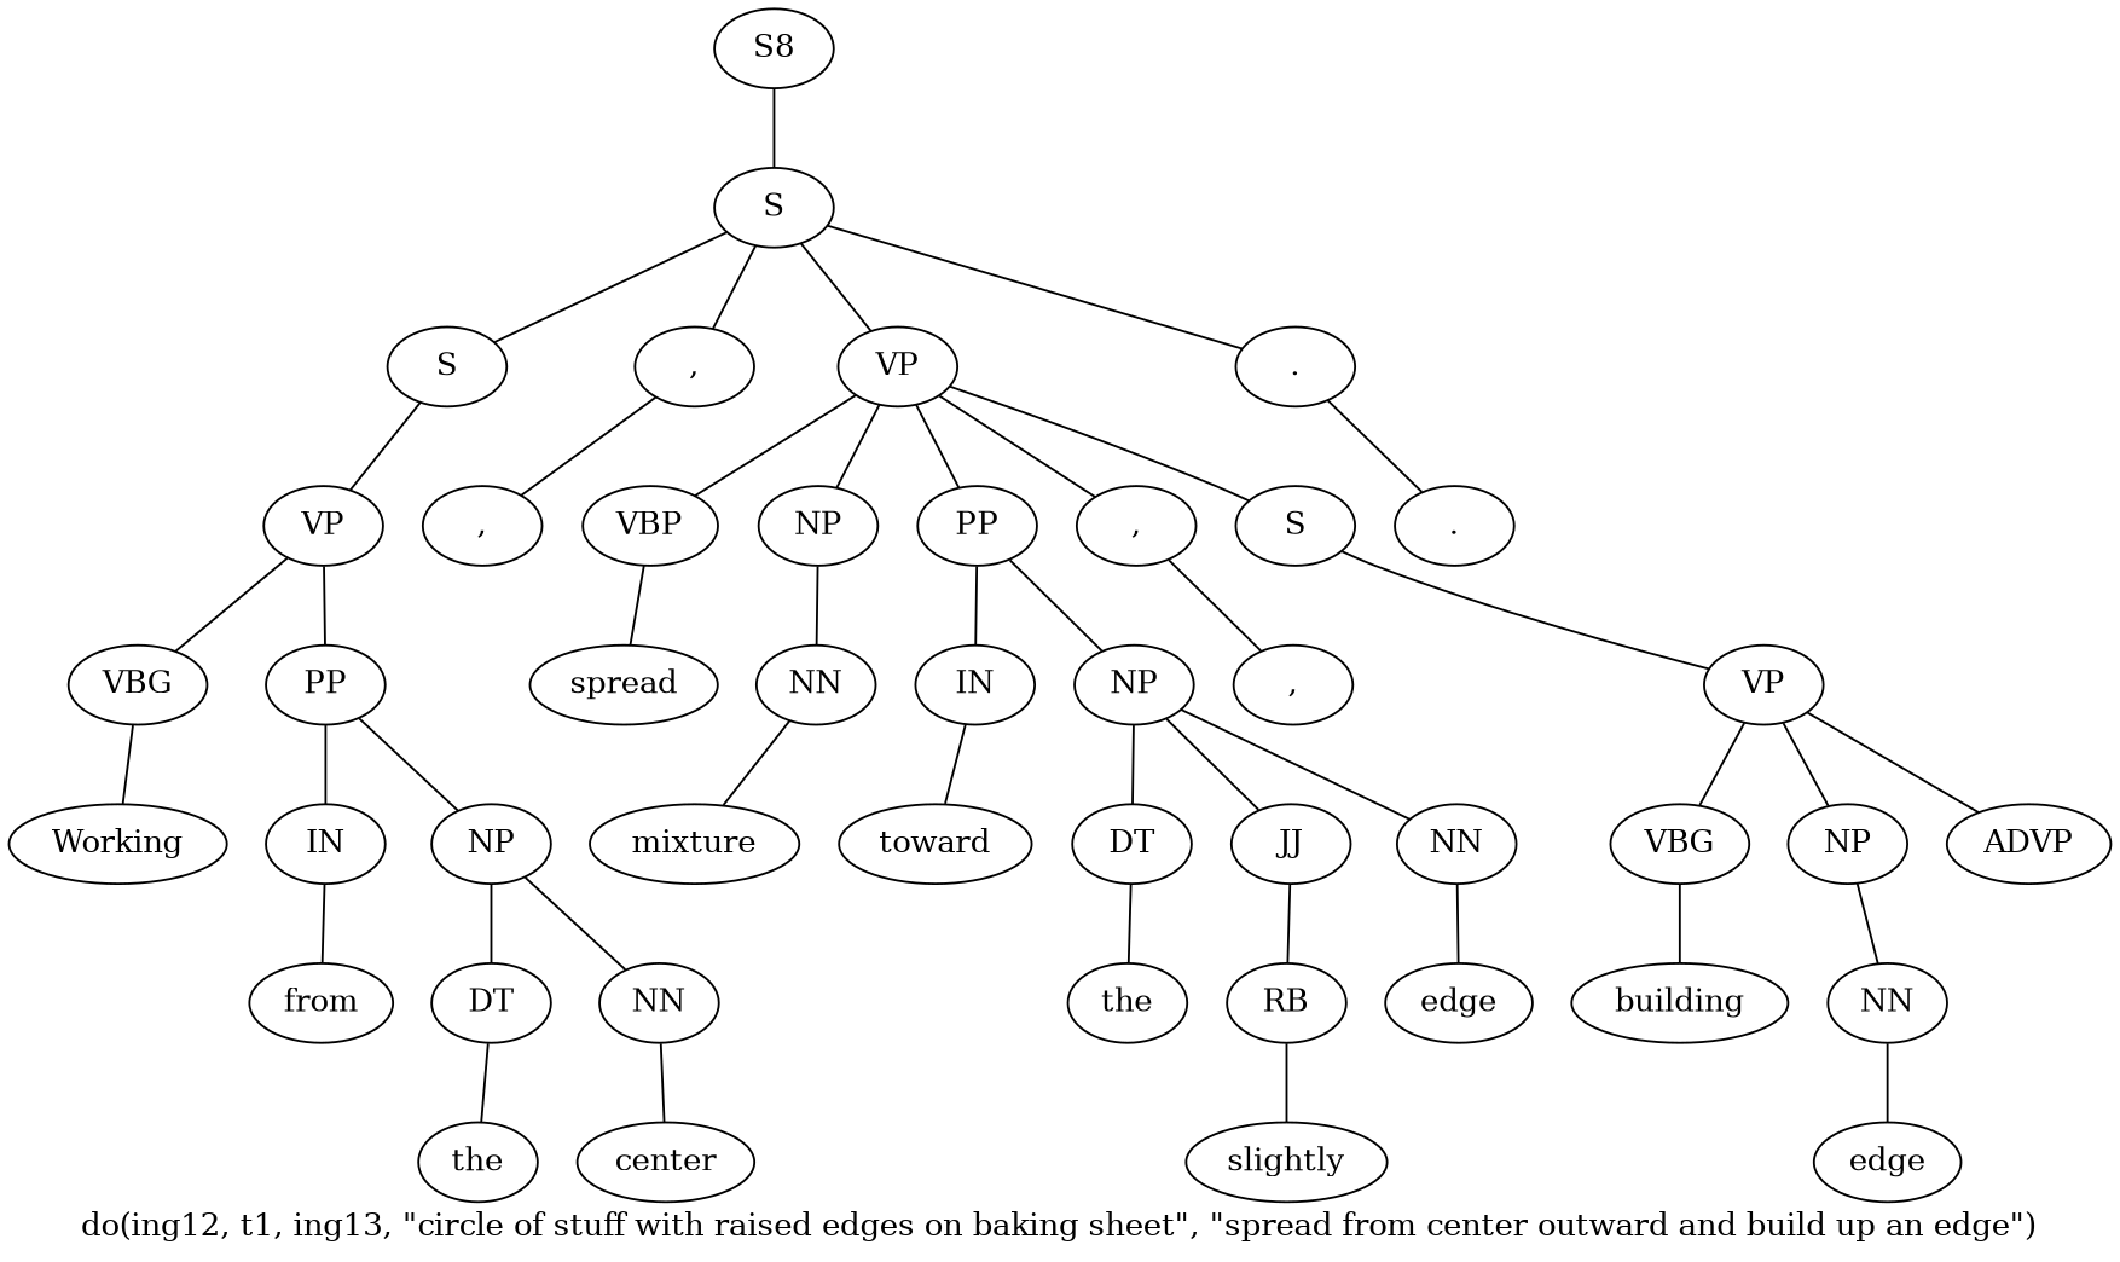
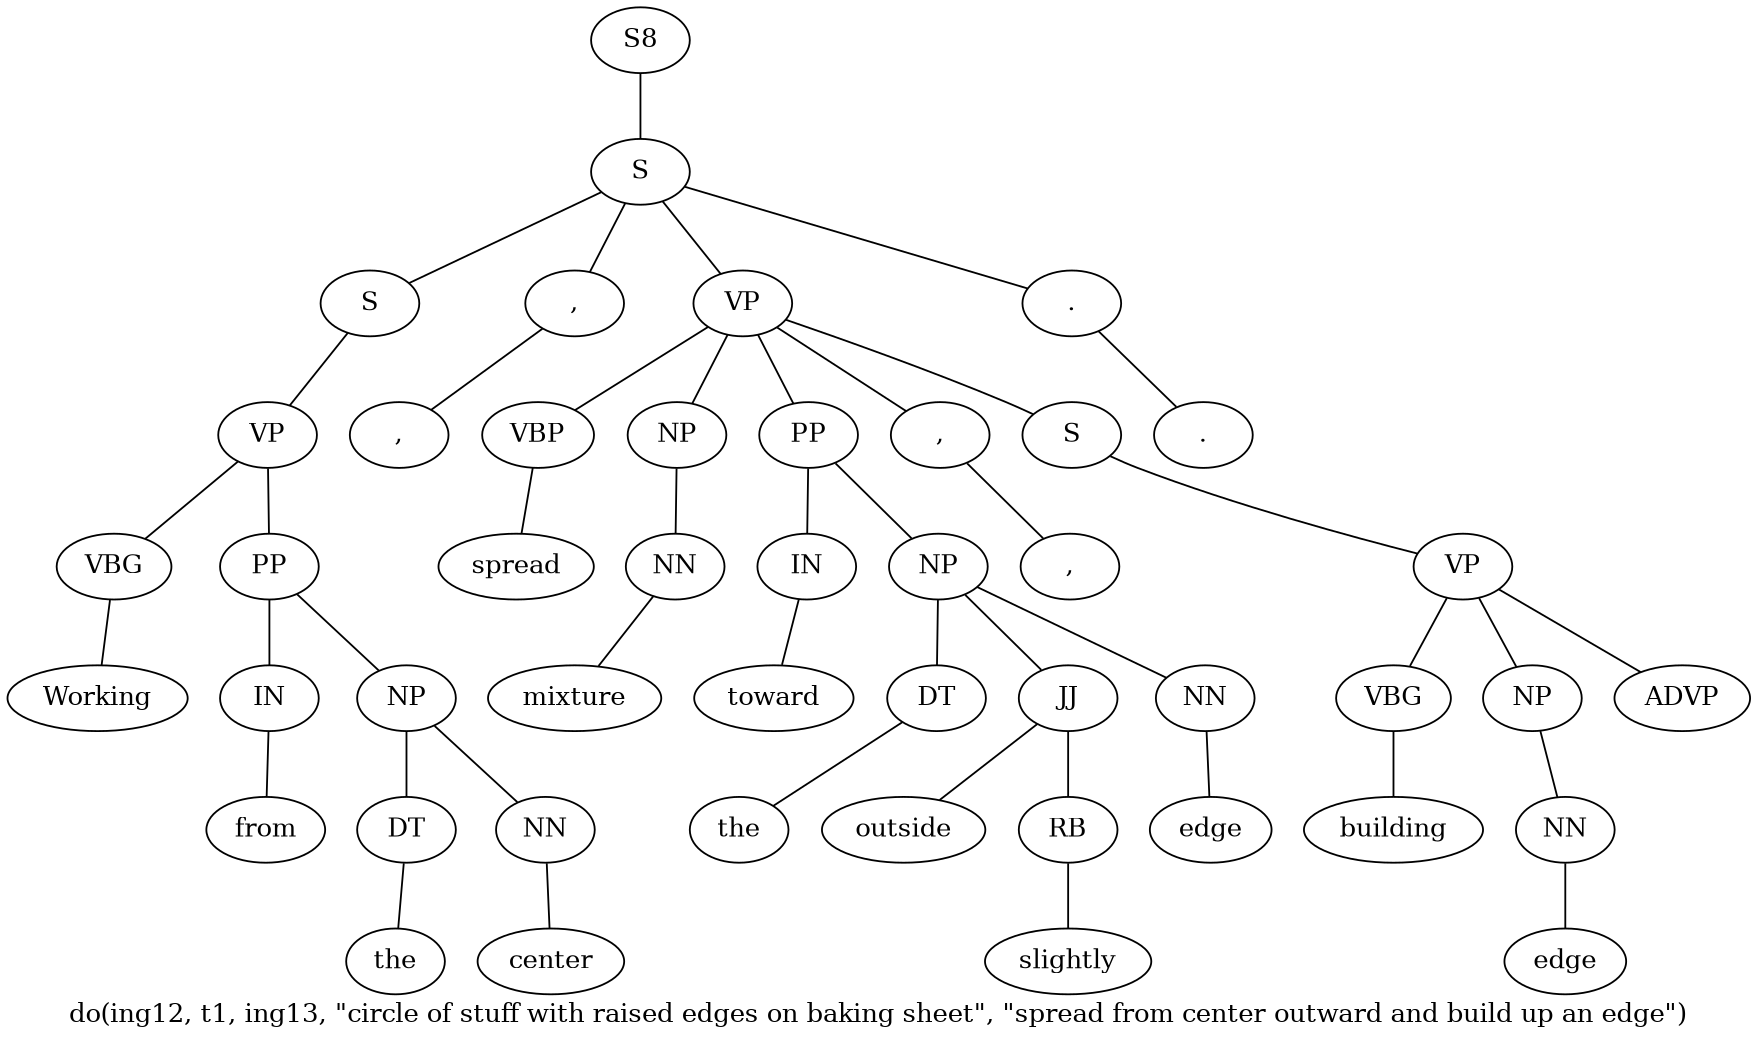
  graph {
    label="do(ing12, t1, ing13, \"circle of stuff with raised edges on baking sheet\", \"spread from center outward and build up an edge\")"
    n1 [label=S8]
    n2 [label=S]
    n3 [label=S]
    n4 [label=","]
    n5 [label=VP]
    n6 [label="."]
    n7 [label=VP]
    n8 [label=","]
    n9 [label=VBP]
    n10 [label=NP]
    n11 [label=PP]
    n12 [label=","]
    n13 [label=S]
    n14 [label="."]
    n15 [label=VBG]
    n16 [label=PP]
    n17 [label=Working]
    n18 [label=IN]
    n19 [label=NP]
    n20 [label=from]
    n21 [label=DT]
    n22 [label=NN]
    n23 [label=the]
    n24 [label=center]
    n25 [label=spread]
    n26 [label=NN]
    n27 [label=IN]
    n28 [label=NP]
    n29 [label=","]
    n30 [label=VP]
    n31 [label=mixture]
    n32 [label=toward]
    n33 [label=DT]
    n34 [label=JJ]
    n35 [label=NN]
    n36 [label=the]
+   n37 [label=outside]
    n38 [label=RB]
    n39 [label="edge"]
    n40 [label=VBG]
    n41 [label=NP]
    n42 [label=ADVP]
    n43 [label=building]
    n44 [label=NN]
    n45 [label="edge"]
    n46 [label=slightly]
    n1 -- n2
    n2 -- n3
    n2 -- n4
    n2 -- n5
    n2 -- n6
    n3 -- n7
    n4 -- n8
    n5 -- n9
    n5 -- n10
    n5 -- n11
    n5 -- n12
    n5 -- n13
    n6 -- n14
    n7 -- n15
    n7 -- n16
    n9 -- n25
    n10 -- n26
    n11 -- n27
    n11 -- n28
    n12 -- n29
    n13 -- n30
    n15 -- n17
    n16 -- n18
    n16 -- n19
    n18 -- n20
    n19 -- n21
    n19 -- n22
    n21 -- n23
    n22 -- n24
    n26 -- n31
    n27 -- n32
    n28 -- n33
    n28 -- n34
    n28 -- n35
    n30 -- n40
    n30 -- n41
    n30 -- n42
    n33 -- n36
+   n34 -- n37
    n34 -- n38
    n35 -- n39
    n38 -- n46
    n40 -- n43
    n41 -- n44
    n44 -- n45
  }
